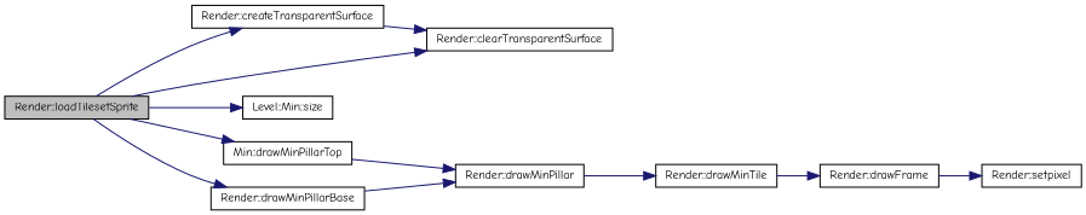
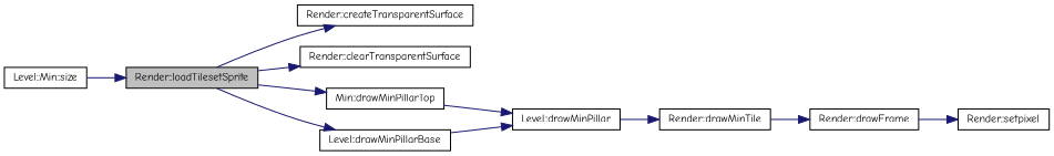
  digraph {
    fontname="Comic Neue"
    rankdir=LR
    node [color=black fillcolor=white fontname="Comic Neue" fontsize=10 shape=record style=filled]
    edge [color=midnightblue fontname="Comic Neue" fontsize=10 labelfontname=Helvetica labelfontsize=10 style=solid]
    n1 [fillcolor=grey75 fontcolor=black height=0.2 label="Render::loadTilesetSprite" width=0.4]
    n2 [height=0.2 label="Render::createTransparentSurface" width=0.4]
    n3 [height=0.2 label="Render::clearTransparentSurface" width=0.4]
    n4 [height=0.2 label="Level::Min::size" width=0.4]
    n5 [height=0.2 label="Min::drawMinPillarTop" width=0.4]
-   n6 [height=0.2 label="Render::drawMinPillarBase" width=0.4]
-   n7 [height=0.2 label="Render::drawMinPillar" width=0.4]
+   n6 [height=0.2 label="Level::drawMinPillarBase" width=0.4]
+   n7 [height=0.2 label="Level::drawMinPillar" width=0.4]
    n8 [height=0.2 label="Render::drawMinTile" width=0.4]
    n9 [height=0.2 label="Render::drawFrame" width=0.4]
    n10 [height=0.2 label="Render::setpixel" width=0.4]
    n1 -> n2
    n1 -> n3
-   n1 -> n4
+   n4 -> n1
    n1 -> n5
    n1 -> n6
-   n2 -> n3
    n5 -> n7
    n6 -> n7
    n7 -> n8
    n8 -> n9
    n9 -> n10
  }
